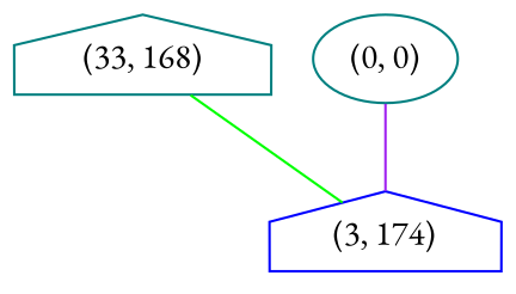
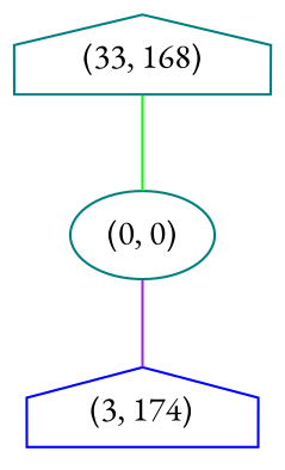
  graph {
    fontname="EB Garamond"
    node [color=teal fontname="EB Garamond" shape=house]
    edge [fontname="EB Garamond"]
    n1 [color=blue label="(3, 174)"]
    "(33, 168)"
    "(0, 0)" [shape=ellipse]
-   "(33, 168)" -- n1 [color=green weight=2]
+   "(33, 168)" -- "(0, 0)" [color=green weight=2]
    "(0, 0)" -- n1 [color=purple weight=4]
  }
